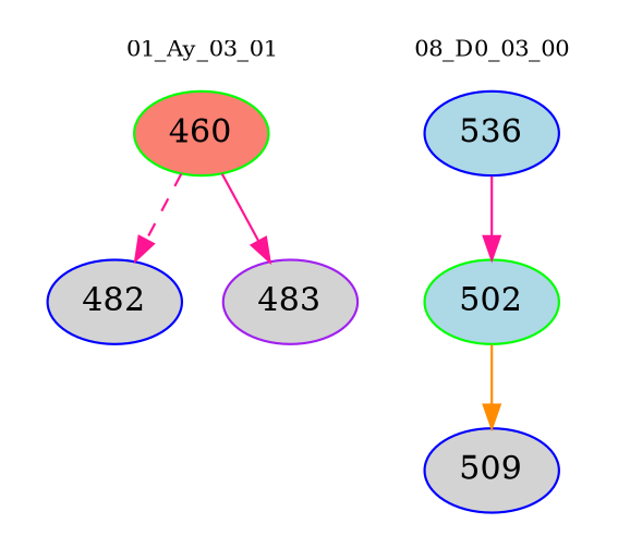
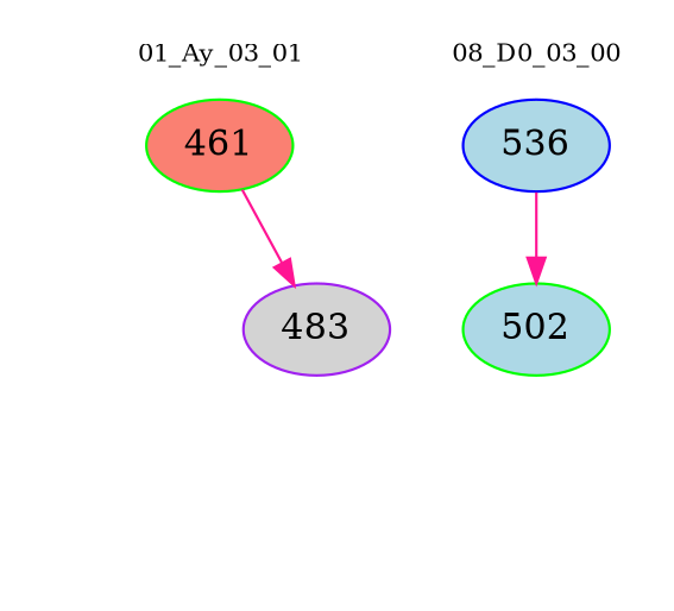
  digraph {
    node [color=blue fillcolor=lightgrey style=filled]
    edge [color=deeppink style=solid]
-   n1 [color=green fillcolor=salmon label=460]
-   n2 [label=482]
+   n1 [color=green fillcolor=salmon label=461]
    n3 [color=purple label=483]
    n4 [color=green fillcolor=lightblue label=502]
-   n5 [label=509]
    n6 [fillcolor=lightblue label=536]
    subgraph cluster_1 {
      color=white
      fontsize=10
      label="01_Ay_03_01"
      n1
-     n2
      n3
    }
    subgraph cluster_2 {
      color=white
      fontsize=10
      label="08_D0_03_00"
      n4
-     n5
      n6
    }
-   n1 -> n2 [style=dashed]
    n1 -> n3
-   n4 -> n5 [color=darkorange]
    n6 -> n4
  }
